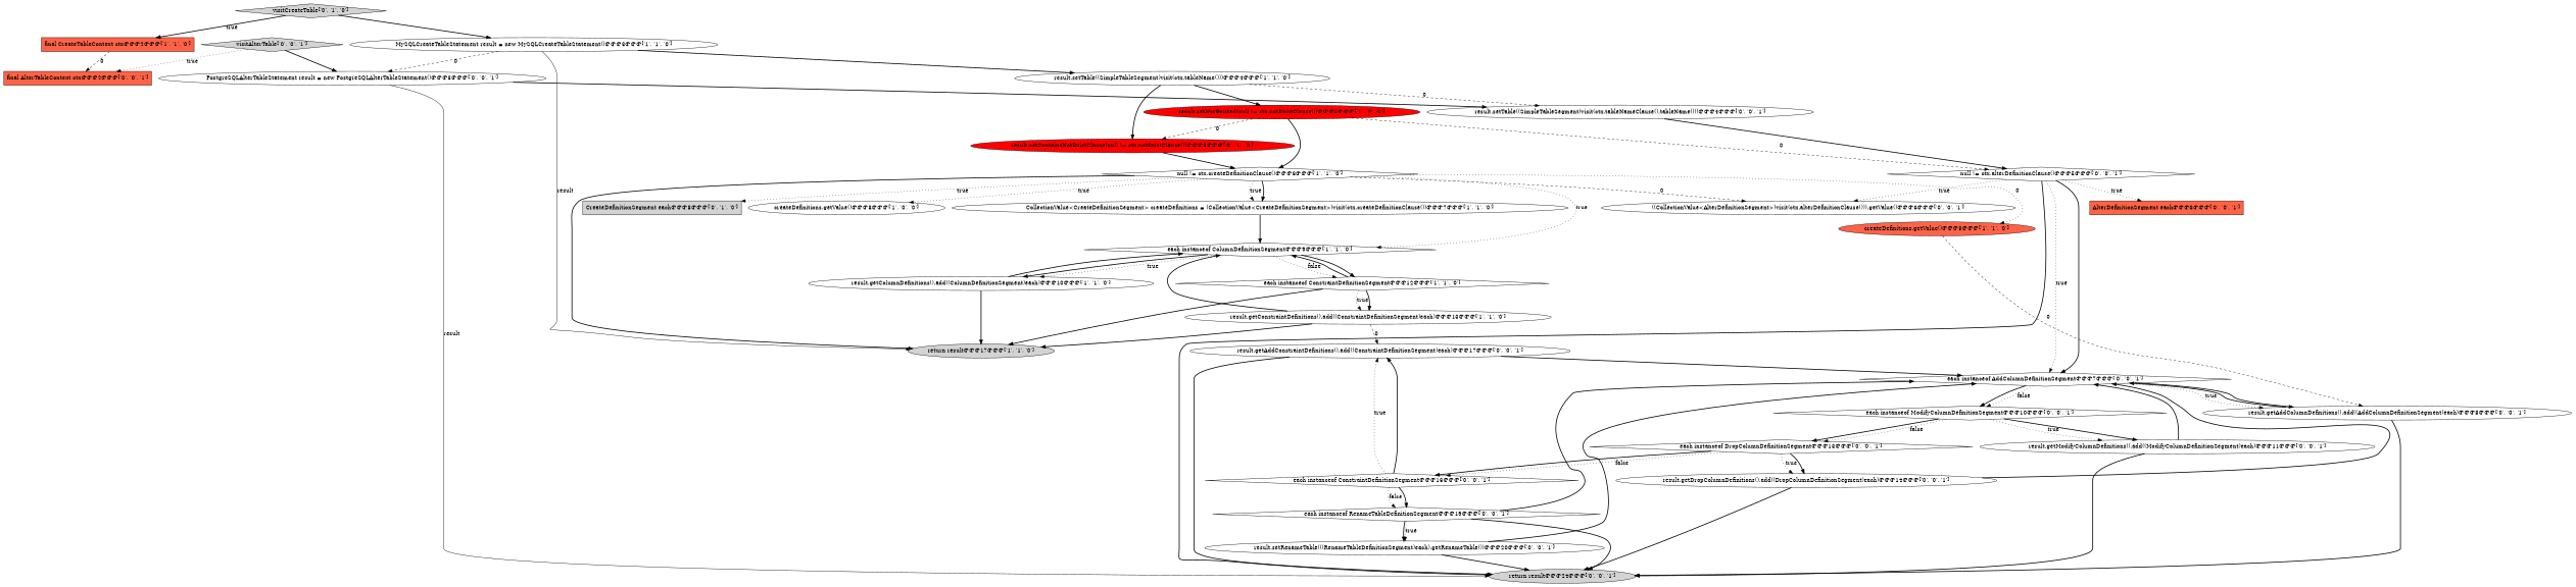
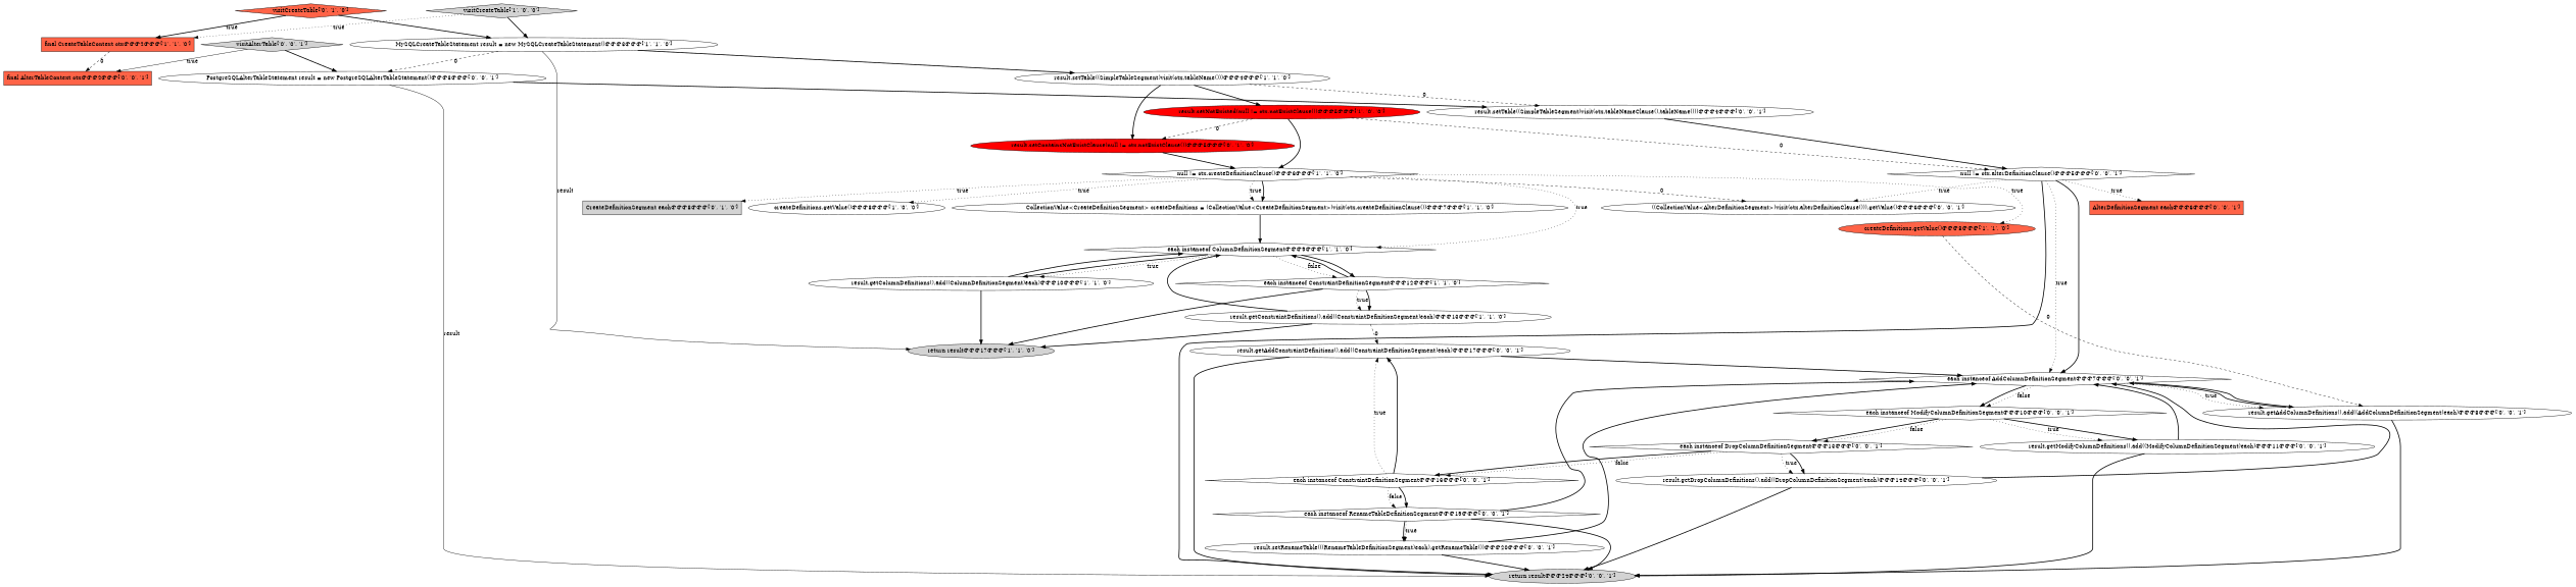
  digraph {
    node [fillcolor=white shape=ellipse style=filled]
    edge [style=bold]
    n1 [fillcolor=lightgray label="CreateDefinitionSegment each@@@8@@@['0', '1', '0']" shape=box]
    n2 [fillcolor=red label="result.setContainsNotExistClause(null != ctx.notExistClause())@@@5@@@['0', '1', '0']"]
    n3 [label="null != ctx.createDefinitionClause()@@@6@@@['1', '1', '0']" shape=diamond]
    n4 [fillcolor=lightgray label="return result@@@17@@@['1', '1', '0']"]
    n5 [label="each instanceof ColumnDefinitionSegment@@@9@@@['1', '1', '0']" shape=diamond]
    n6 [label="((CollectionValue<AlterDefinitionSegment>)visit(ctx.alterDefinitionClause())).getValue()@@@6@@@['0', '0', '1']"]
    n7 [fillcolor=tomato label="createDefinitions.getValue()@@@8@@@['1', '1', '0']"]
    n8 [label="CollectionValue<CreateDefinitionSegment> createDefinitions = (CollectionValue<CreateDefinitionSegment>)visit(ctx.createDefinitionClause())@@@7@@@['1', '1', '0']"]
    n9 [label="createDefinitions.getValue()@@@8@@@['1', '0', '0']"]
    n10 [label="each instanceof ModifyColumnDefinitionSegment@@@10@@@['0', '0', '1']" shape=diamond]
    n11 [label="result.getModifyColumnDefinitions().add((ModifyColumnDefinitionSegment)each)@@@11@@@['0', '0', '1']"]
    n12 [label="each instanceof DropColumnDefinitionSegment@@@13@@@['0', '0', '1']" shape=diamond]
    n13 [label="each instanceof AddColumnDefinitionSegment@@@7@@@['0', '0', '1']" shape=diamond]
    n14 [fillcolor=lightgray label="return result@@@24@@@['0', '0', '1']"]
    n15 [label="each instanceof ConstraintDefinitionSegment@@@16@@@['0', '0', '1']" shape=diamond]
    n16 [label="result.getDropColumnDefinitions().add((DropColumnDefinitionSegment)each)@@@14@@@['0', '0', '1']"]
    n17 [label="result.setRenameTable(((RenameTableDefinitionSegment)each).getRenameTable())@@@20@@@['0', '0', '1']"]
    n18 [label="result.getAddColumnDefinitions().add((AddColumnDefinitionSegment)each)@@@8@@@['0', '0', '1']"]
    n19 [label="result.setTable((SimpleTableSegment)visit(ctx.tableNameClause().tableName()))@@@4@@@['0', '0', '1']"]
    n20 [label="null != ctx.alterDefinitionClause()@@@5@@@['0', '0', '1']" shape=diamond]
    n21 [fillcolor=tomato label="AlterDefinitionSegment each@@@6@@@['0', '0', '1']" shape=box]
    n22 [label="result.getColumnDefinitions().add((ColumnDefinitionSegment)each)@@@10@@@['1', '1', '0']"]
    n23 [label="each instanceof ConstraintDefinitionSegment@@@12@@@['1', '1', '0']" shape=diamond]
    n24 [label="result.getConstraintDefinitions().add((ConstraintDefinitionSegment)each)@@@13@@@['1', '1', '0']"]
    n25 [label="result.getAddConstraintDefinitions().add((ConstraintDefinitionSegment)each)@@@17@@@['0', '0', '1']"]
    n26 [fillcolor=tomato label="final AlterTableContext ctx@@@2@@@['0', '0', '1']" shape=box]
    n27 [label="result.setTable((SimpleTableSegment)visit(ctx.tableName()))@@@4@@@['1', '1', '0']"]
    n28 [fillcolor=red label="result.setNotExisted(null != ctx.notExistClause())@@@5@@@['1', '0', '0']"]
    n29 [label="each instanceof RenameTableDefinitionSegment@@@19@@@['0', '0', '1']" shape=diamond]
    n30 [label="MySQLCreateTableStatement result = new MySQLCreateTableStatement()@@@3@@@['1', '1', '0']"]
    n31 [label="PostgreSQLAlterTableStatement result = new PostgreSQLAlterTableStatement()@@@3@@@['0', '0', '1']"]
-   n32 [fillcolor=lightgray label="visitCreateTable['0', '1', '0']" shape=diamond]
+   n32 [fillcolor=tomato label="visitCreateTable['0', '1', '0']" shape=diamond]
    n33 [fillcolor=tomato label="final CreateTableContext ctx@@@2@@@['1', '1', '0']" shape=box]
+   n34 [fillcolor=lightgray label="visitCreateTable['1', '0', '0']" shape=diamond]
    n35 [fillcolor=lightgray label="visitAlterTable['0', '0', '1']" shape=diamond]
    n2 -> n3
    n3 -> n1 [label=true style=dotted]
-   n3 -> n4
    n3 -> n5 [label=true style=dotted]
    n3 -> n6 [label=0 style=dashed]
-   n3 -> n7 [label=0 style=dotted]
+   n3 -> n7 [label=true style=dotted]
    n3 -> n8
    n3 -> n8 [label=true style=dotted]
    n3 -> n9 [label=true style=dotted]
    n5 -> n22
    n5 -> n22 [label=true style=dotted]
    n5 -> n23
    n5 -> n23 [label=false style=dotted]
    n7 -> n18 [label=0 style=dashed]
    n8 -> n5
    n10 -> n11
    n10 -> n11 [label=true style=dotted]
    n10 -> n12
    n10 -> n12 [label=false style=dotted]
    n11 -> n13
    n11 -> n14
    n12 -> n15
    n12 -> n15 [label=false style=dotted]
    n12 -> n16 [label=true style=dotted]
    n12 -> n16
    n13 -> n10
    n13 -> n10 [label=false style=dotted]
    n13 -> n18
    n13 -> n18 [label=true style=dotted]
    n15 -> n25
    n15 -> n25 [label=true style=dotted]
    n15 -> n29
    n15 -> n29 [label=false style=dotted]
    n16 -> n13
    n16 -> n14
    n17 -> n13
    n17 -> n14
    n18 -> n13
    n18 -> n14
    n19 -> n20
    n20 -> n6 [label=true style=dotted]
    n20 -> n13
    n20 -> n13 [label=true style=dotted]
    n20 -> n14
    n20 -> n21 [label=true style=dotted]
    n22 -> n4
    n22 -> n5
    n23 -> n4
    n23 -> n5
    n23 -> n24 [label=true style=dotted]
    n23 -> n24
    n24 -> n4
    n24 -> n5
    n24 -> n25 [label=0 style=dashed]
    n25 -> n13
    n25 -> n14
    n27 -> n2
    n27 -> n19 [label=0 style=dashed]
    n27 -> n28
    n28 -> n2 [label=0 style=dashed]
    n28 -> n3
    n28 -> n20 [label=0 style=dashed]
    n29 -> n13
    n29 -> n14
    n29 -> n17
    n29 -> n17 [label=true style=dotted]
    n30 -> n4 [label=result style=solid]
    n30 -> n27
    n30 -> n31 [label=0 style=dashed]
    n31 -> n14 [label=result style=solid]
    n31 -> n19
    n32 -> n30
    n32 -> n33 [label=true]
    n33 -> n26 [label=0 style=dashed]
-   n35 -> n26 [label=true style=dotted]
+   n34 -> n30
+   n34 -> n33 [label=true style=dotted]
+   n35 -> n26 [label=true style=solid]
    n35 -> n31
  }
